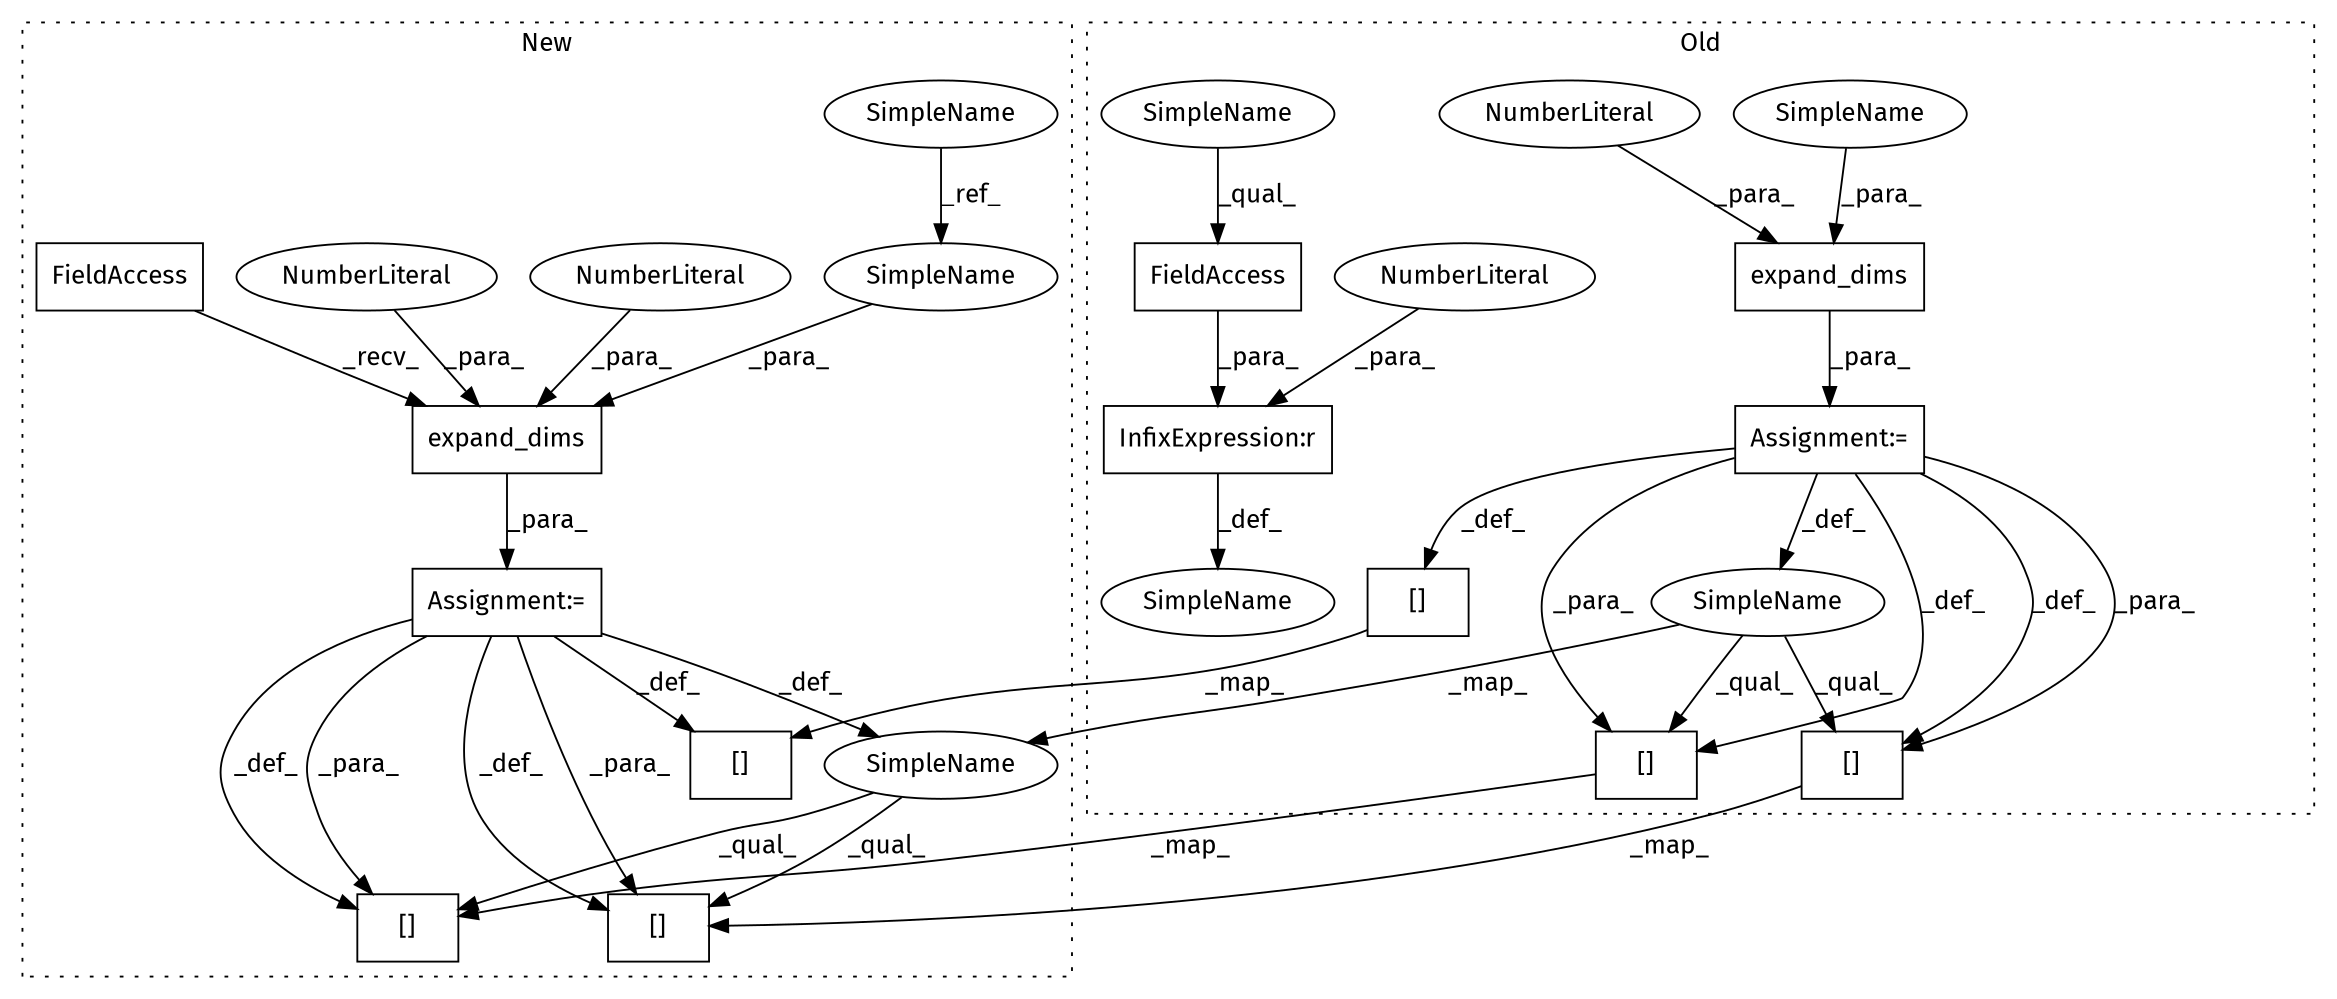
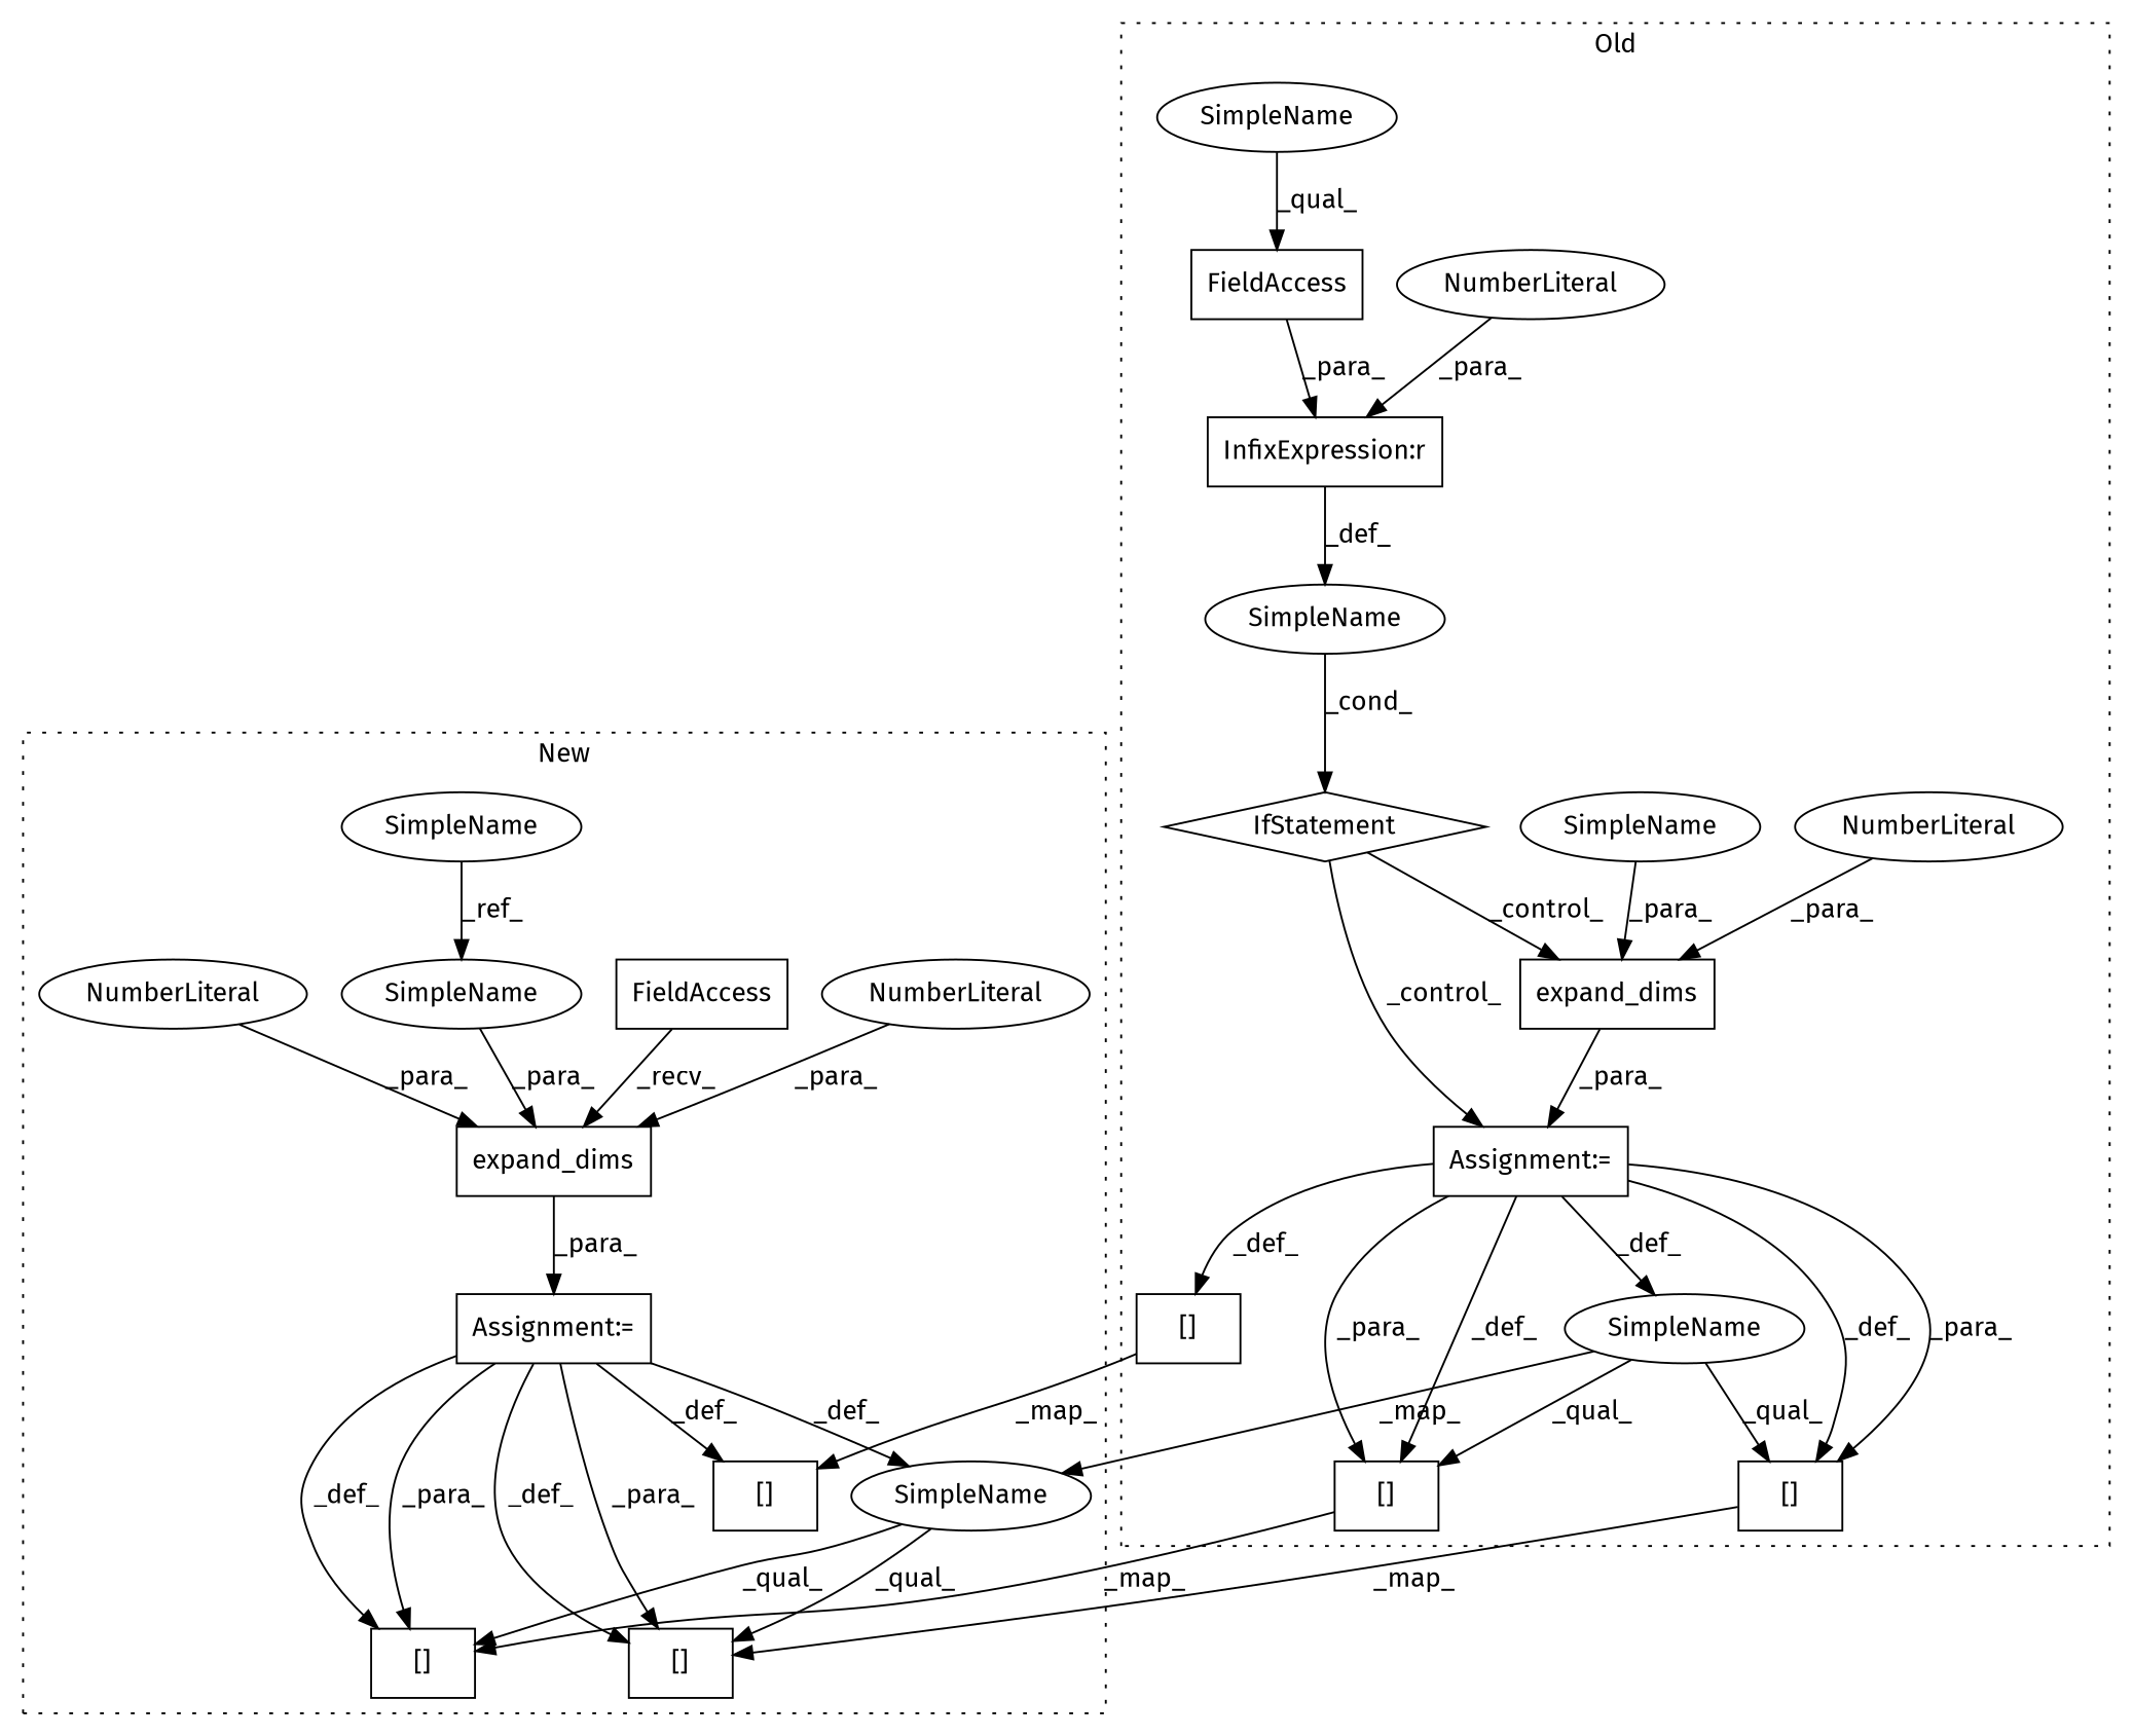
  digraph {
    fontname="Fira Sans"
    node [a=42 l=1 s=10774 shape=box fontname="Fira Sans"]
    edge [fontname="Fira Sans"]
+   n1 [a=25 l="4,2" label=IfStatement s="10770,10789" shape=diamond]
    n2 [a=7 label="Assignment:=" s=10804]
    n3 [label=SimpleName shape=ellipse l="" s=""]
    n4 [a=27 l=4 label="InfixExpression:r" s=10784]
    n5 [a=34 label=NumberLiteral s=10788 shape=ellipse]
    n6 [a=32 l="12,1" label=expand_dims s="10811,10830"]
    n7 [a=22 l=10 label=FieldAccess]
    n8 [a=34 label=NumberLiteral s=10829 shape=ellipse]
    n9 [a=2 l="22,1" label="[]" s="12436,12459"]
    n10 [a=2 l="7,1" label="[]" s="11814,11830"]
    n11 [l=6 label=SimpleName s=11357 shape=ellipse]
    n12 [a=2 l="7,1" label="[]" s="11493,11512"]
    n13 [l=5 label=SimpleName s=10823 shape=ellipse]
    n14 [l=5 label=SimpleName shape=ellipse]
    n15 [a=32 l="12,1" label=expand_dims s="10839,10860"]
    n16 [a=7 label="Assignment:=" s=10808]
    n17 [a=34 label=NumberLiteral s=10859 shape=ellipse]
    n18 [a=22 l=9 label=FieldAccess s=10809]
    n19 [l=5 label=SimpleName s=10763 shape=ellipse]
    n20 [a=2 l="22,1" label="[]" s="12460,12483"]
    n21 [a=34 label=NumberLiteral s=10857 shape=ellipse]
    n22 [a=2 l="7,1" label="[]" s="11838,11854"]
    n23 [l=6 label=SimpleName s=11381 shape=ellipse]
    n24 [a=2 l="7,1" label="[]" s="11517,11536"]
    n25 [l=5 label=SimpleName s=10851 shape=ellipse]
    subgraph cluster_1 {
      label=Old
      style=dotted
+     n1
      n2
      n3
      n4
      n5
      n6
      n7
      n8
      n9
      n10
      n11
      n12
      n13
      n14
    }
    subgraph cluster_2 {
      label=New
      style=dotted
      n15
      n16
      n17
      n18
      n19
      n20
      n21
      n22
      n23
      n24
      n25
    }
+   n1 -> n2 [label=_control_]
+   n1 -> n6 [label=_control_]
    n2 -> n9 [label=_def_]
    n2 -> n10 [label=_para_]
    n2 -> n10 [label=_def_]
    n2 -> n11 [label=_def_]
    n2 -> n12 [label=_def_]
    n2 -> n12 [label=_para_]
+   n3 -> n1 [label=_cond_]
    n4 -> n3 [label=_def_]
    n5 -> n4 [label=_para_]
    n6 -> n2 [label=_para_]
    n7 -> n4 [label=_para_]
    n8 -> n6 [label=_para_]
    n9 -> n20 [label=_map_]
    n10 -> n22 [label=_map_]
    n11 -> n10 [label=_qual_]
    n11 -> n12 [label=_qual_]
    n11 -> n23 [label=_map_]
    n12 -> n24 [label=_map_]
    n13 -> n6 [label=_para_]
    n14 -> n7 [label=_qual_]
    n15 -> n16 [label=_para_]
    n16 -> n20 [label=_def_]
    n16 -> n22 [label=_para_]
    n16 -> n22 [label=_def_]
    n16 -> n23 [label=_def_]
    n16 -> n24 [label=_para_]
    n16 -> n24 [label=_def_]
    n17 -> n15 [label=_para_]
    n18 -> n15 [label=_recv_]
    n19 -> n25 [label=_ref_]
    n21 -> n15 [label=_para_]
    n23 -> n22 [label=_qual_]
    n23 -> n24 [label=_qual_]
    n25 -> n15 [label=_para_]
  }
